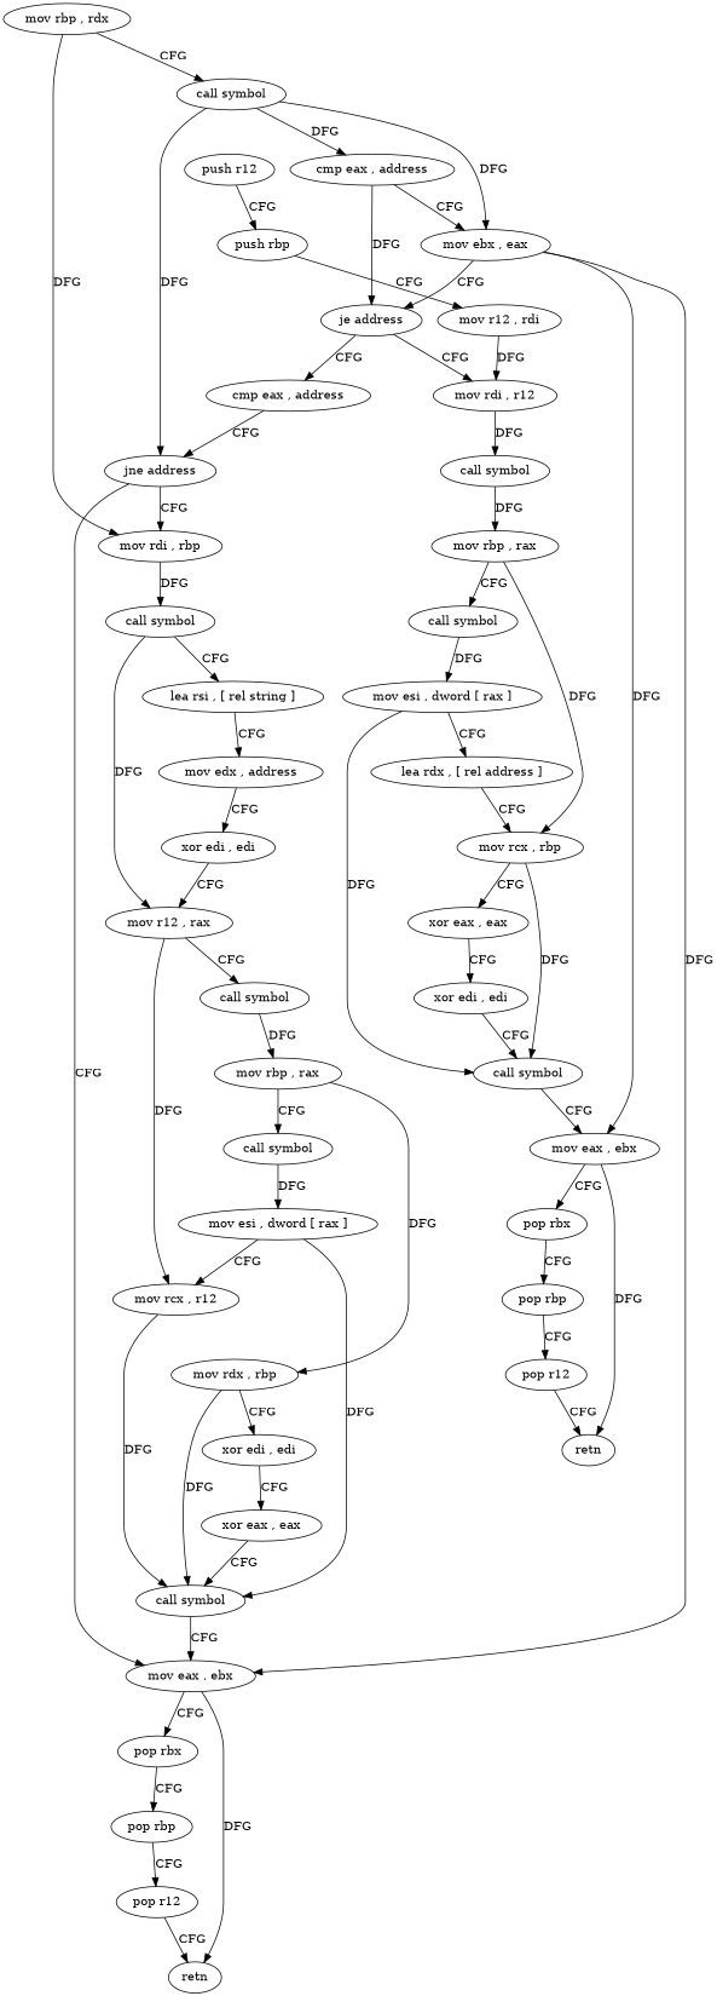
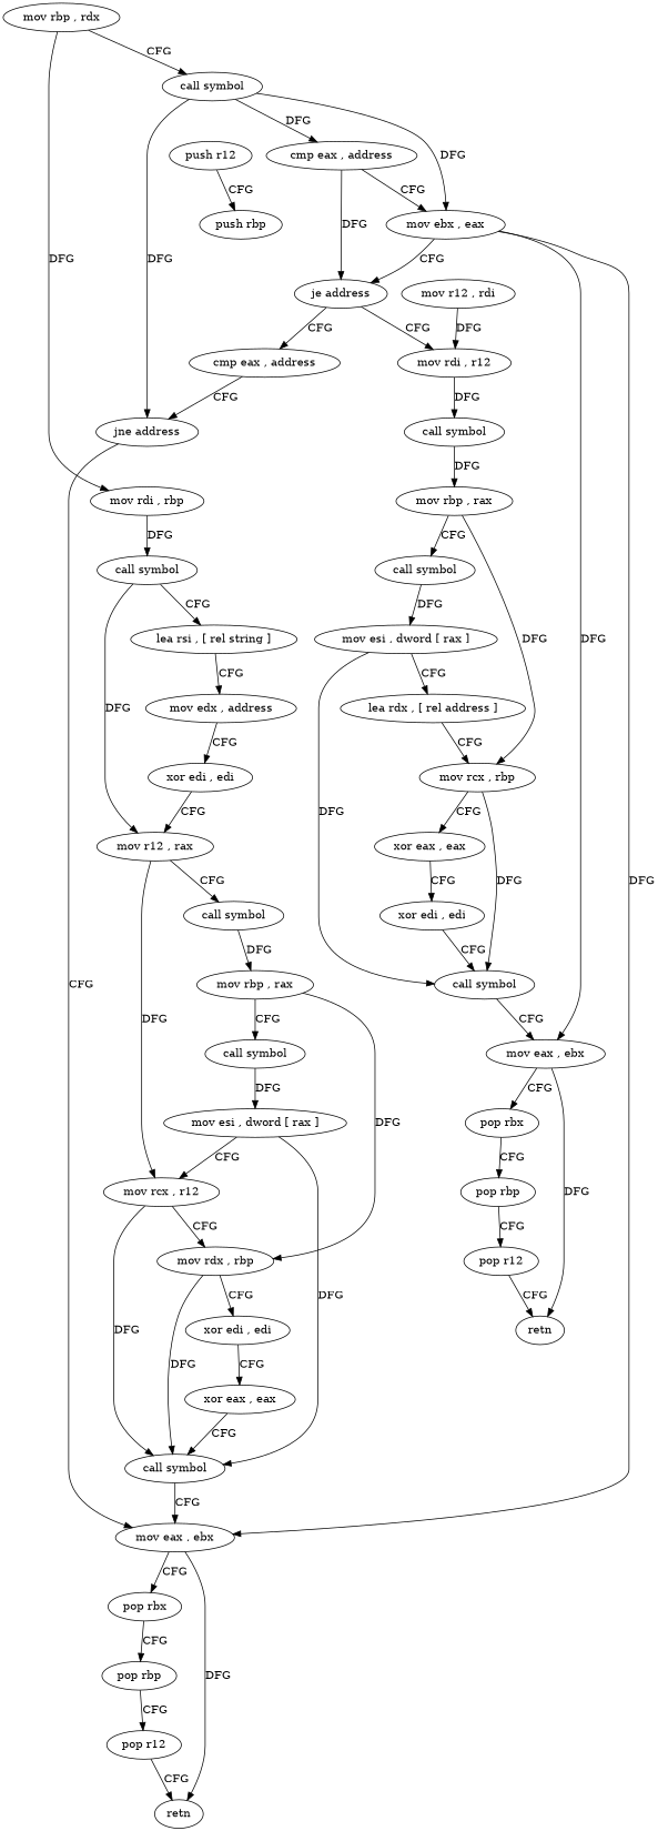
  digraph {
    n1 [label="push r12"]
    n2 [label="push rbp"]
    n3 [label="mov r12 , rdi"]
    n4 [label="mov rdi , r12"]
    n5 [label="call symbol"]
    n6 [label="mov rbp , rdx"]
    n7 [label="call symbol"]
    n8 [label="mov rdi , rbp"]
    n9 [label="cmp eax , address"]
    n10 [label="mov ebx , eax"]
    n11 [label="jne address"]
    n12 [label="call symbol"]
    n13 [label="je address"]
    n14 [label="mov eax , ebx"]
    n15 [label="mov eax , ebx"]
    n16 [label="cmp eax , address"]
    n17 [label="pop rbx"]
    n18 [label=retn]
    n19 [label="pop rbx"]
    n20 [label=retn]
    n21 [label="mov rbp , rax"]
    n22 [label="call symbol"]
    n23 [label="mov rcx , rbp"]
    n24 [label="mov esi , dword [ rax ]"]
    n25 [label="call symbol"]
    n26 [label="xor eax , eax"]
    n27 [label="lea rdx , [ rel address ]"]
    n28 [label="xor edi , edi"]
    n29 [label="pop rbp"]
    n30 [label="pop r12"]
    n31 [label="pop rbp"]
    n32 [label="lea rsi , [ rel string ]"]
    n33 [label="mov r12 , rax"]
    n34 [label="pop r12"]
    n35 [label="mov edx , address"]
    n36 [label="call symbol"]
    n37 [label="mov rcx , r12"]
    n38 [label="xor edi , edi"]
    n39 [label="mov rbp , rax"]
    n40 [label="mov rdx , rbp"]
    n41 [label="call symbol"]
    n42 [label="call symbol"]
    n43 [label="mov esi , dword [ rax ]"]
    n44 [label="xor edi , edi"]
    n45 [label="xor eax , eax"]
    n1 -> n2 [label=CFG]
-   n2 -> n3 [label=CFG]
    n3 -> n4 [label=DFG]
    n4 -> n5 [label=DFG]
    n5 -> n21 [label=DFG]
    n6 -> n7 [label=CFG]
    n6 -> n8 [label=DFG]
    n7 -> n9 [label=DFG]
    n7 -> n10 [label=DFG]
    n7 -> n11 [label=DFG]
    n8 -> n12 [label=DFG]
    n9 -> n10 [label=CFG]
    n9 -> n13 [label=DFG]
    n10 -> n13 [label=CFG]
    n10 -> n14 [label=DFG]
    n10 -> n15 [label=DFG]
-   n11 -> n8 [label=CFG]
    n11 -> n15 [label=CFG]
    n12 -> n32 [label=CFG]
    n12 -> n33 [label=DFG]
    n13 -> n4 [label=CFG]
    n13 -> n16 [label=CFG]
    n14 -> n17 [label=CFG]
    n14 -> n18 [label=DFG]
    n15 -> n19 [label=CFG]
    n15 -> n20 [label=DFG]
    n16 -> n11 [label=CFG]
    n17 -> n29 [label=CFG]
    n19 -> n31 [label=CFG]
    n21 -> n22 [label=CFG]
    n21 -> n23 [label=DFG]
    n22 -> n24 [label=DFG]
    n23 -> n25 [label=DFG]
    n23 -> n26 [label=CFG]
    n24 -> n25 [label=DFG]
    n24 -> n27 [label=CFG]
    n25 -> n14 [label=CFG]
    n26 -> n28 [label=CFG]
    n27 -> n23 [label=CFG]
    n28 -> n25 [label=CFG]
    n29 -> n30 [label=CFG]
    n30 -> n18 [label=CFG]
    n31 -> n34 [label=CFG]
    n32 -> n35 [label=CFG]
    n33 -> n36 [label=CFG]
    n33 -> n37 [label=DFG]
    n34 -> n20 [label=CFG]
    n35 -> n38 [label=CFG]
    n36 -> n39 [label=DFG]
+   n37 -> n40 [label=CFG]
    n37 -> n41 [label=DFG]
    n38 -> n33 [label=CFG]
    n39 -> n40 [label=DFG]
    n39 -> n42 [label=CFG]
    n40 -> n41 [label=DFG]
    n40 -> n44 [label=CFG]
    n41 -> n15 [label=CFG]
    n42 -> n43 [label=DFG]
    n43 -> n37 [label=CFG]
    n43 -> n41 [label=DFG]
    n44 -> n45 [label=CFG]
    n45 -> n41 [label=CFG]
  }
